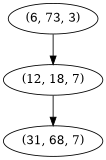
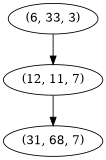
  digraph {
-   "(6, 73, 3)"
-   "(12, 18, 7)"
+   "(6, 73, 3)" [label="(6, 33, 3)"]
+   "(12, 18, 7)" [label="(12, 11, 7)"]
    "(31, 68, 7)"
    "(6, 73, 3)" -> "(12, 18, 7)"
    "(12, 18, 7)" -> "(31, 68, 7)"
  }
